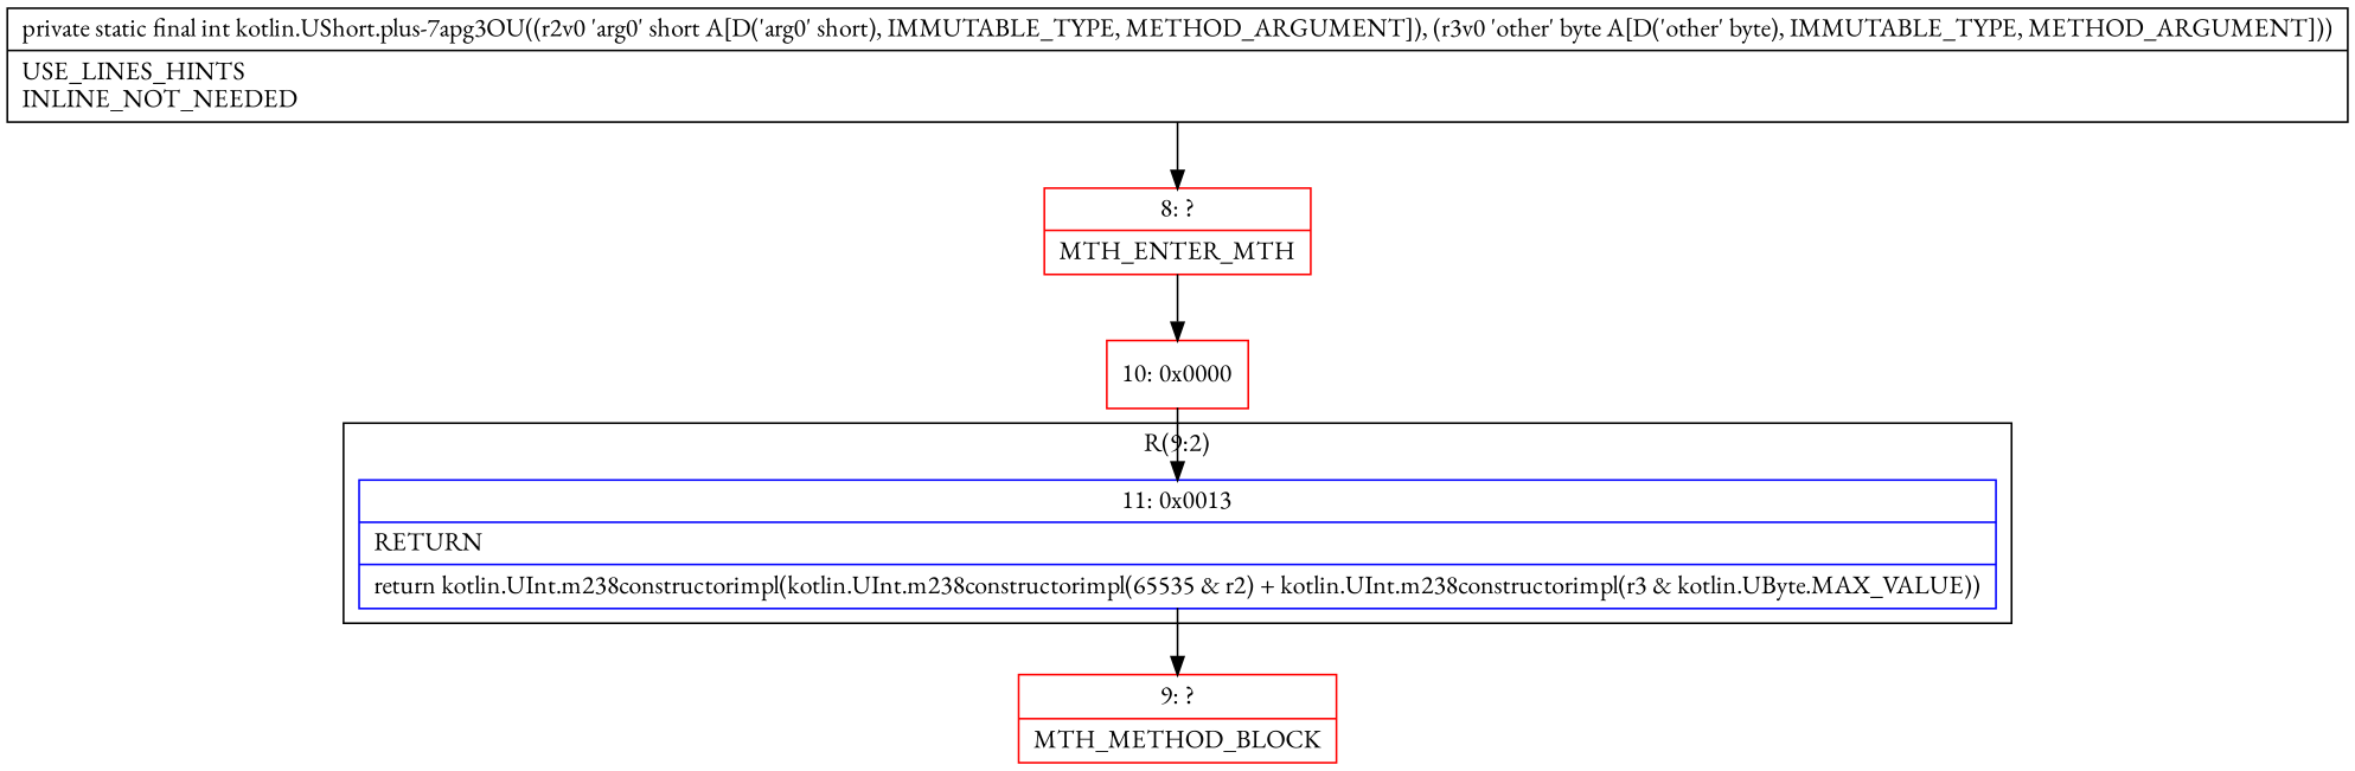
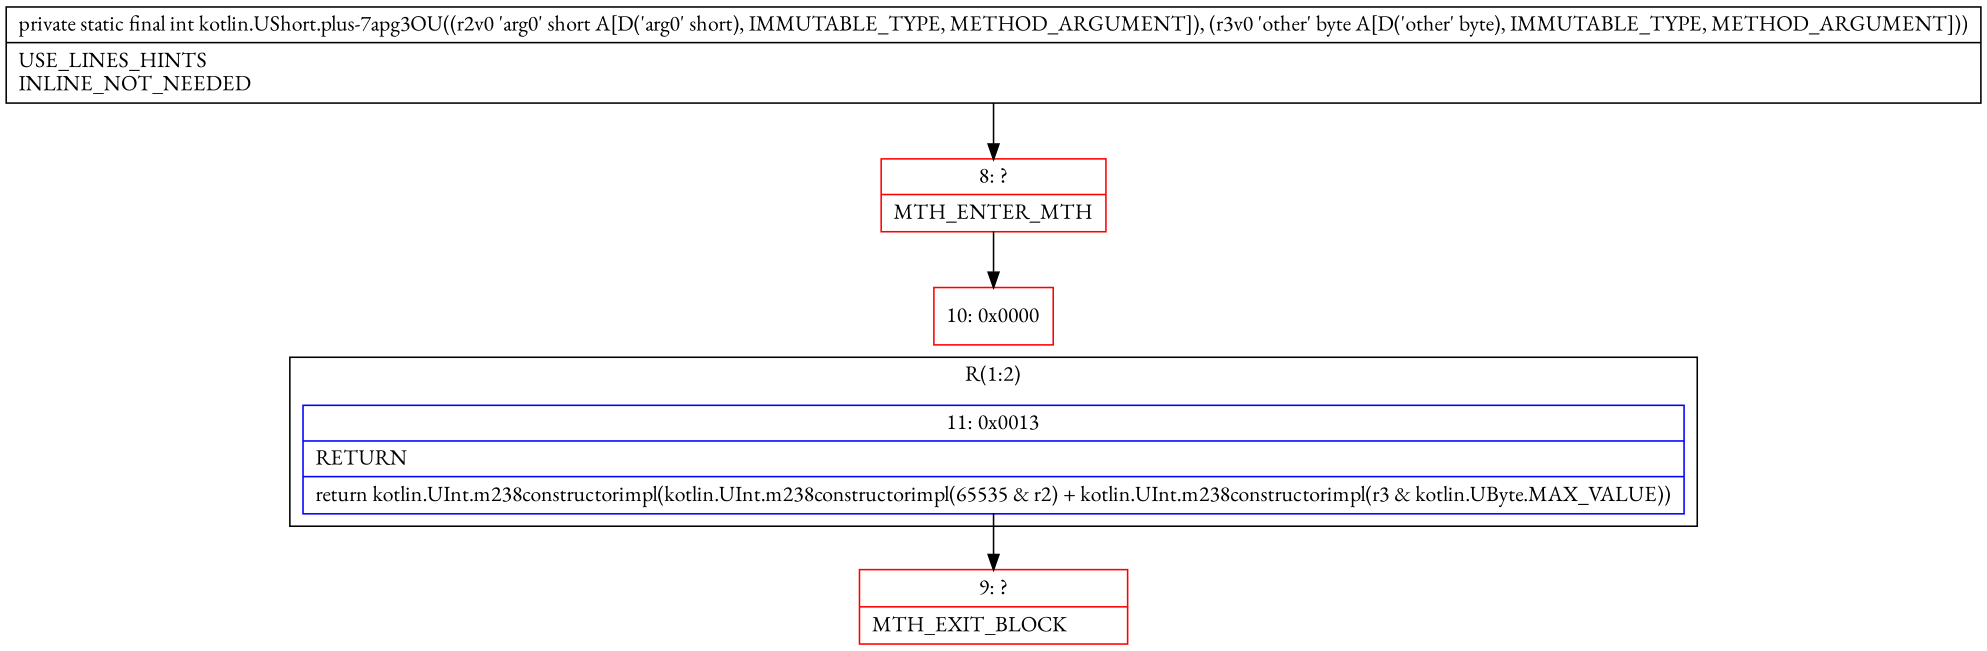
  digraph {
    fontname="EB Garamond"
    node [color=red fontname="EB Garamond" shape=record]
    edge [fontname="EB Garamond"]
    n1 [color=blue label="{11\:\ 0x0013|RETURN\l|return kotlin.UInt.m238constructorimpl(kotlin.UInt.m238constructorimpl(65535 & r2) + kotlin.UInt.m238constructorimpl(r3 & kotlin.UByte.MAX_VALUE))\l}"]
-   n2 [label="{9\:\ ?|MTH_METHOD_BLOCK\l}"]
+   n2 [label="{9\:\ ?|MTH_EXIT_BLOCK\l}"]
    n3 [label="{8\:\ ?|MTH_ENTER_MTH\l}"]
    n4 [label="{10\:\ 0x0000}"]
    n5 [label="{private static final int kotlin.UShort.plus\-7apg3OU((r2v0 'arg0' short A[D('arg0' short), IMMUTABLE_TYPE, METHOD_ARGUMENT]), (r3v0 'other' byte A[D('other' byte), IMMUTABLE_TYPE, METHOD_ARGUMENT]))  | USE_LINES_HINTS\lINLINE_NOT_NEEDED\l}" color=""]
    subgraph cluster_1 {
-     label="R(9:2)"
+     label="R(1:2)"
      n1
    }
    n1 -> n2
    n3 -> n4
-   n4 -> n1
    n5 -> n3
  }
